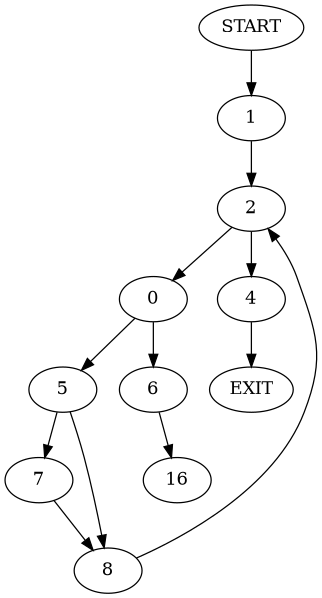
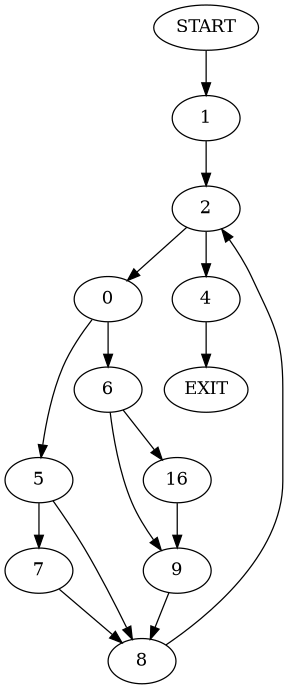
  digraph {
    n1 [label=START]
    1
    2
    n4 [label=EXIT]
    n5 [label=0]
    4
    5
    6
    7
    8
+   9
    n12 [label=16]
    n1 -> 1
    1 -> 2
    2 -> n5
    2 -> 4
    n5 -> 5
    n5 -> 6
    4 -> n4
    5 -> 7
    5 -> 8
+   6 -> 9
    6 -> n12
    7 -> 8
    8 -> 2
+   9 -> 8
+   n12 -> 9
  }
